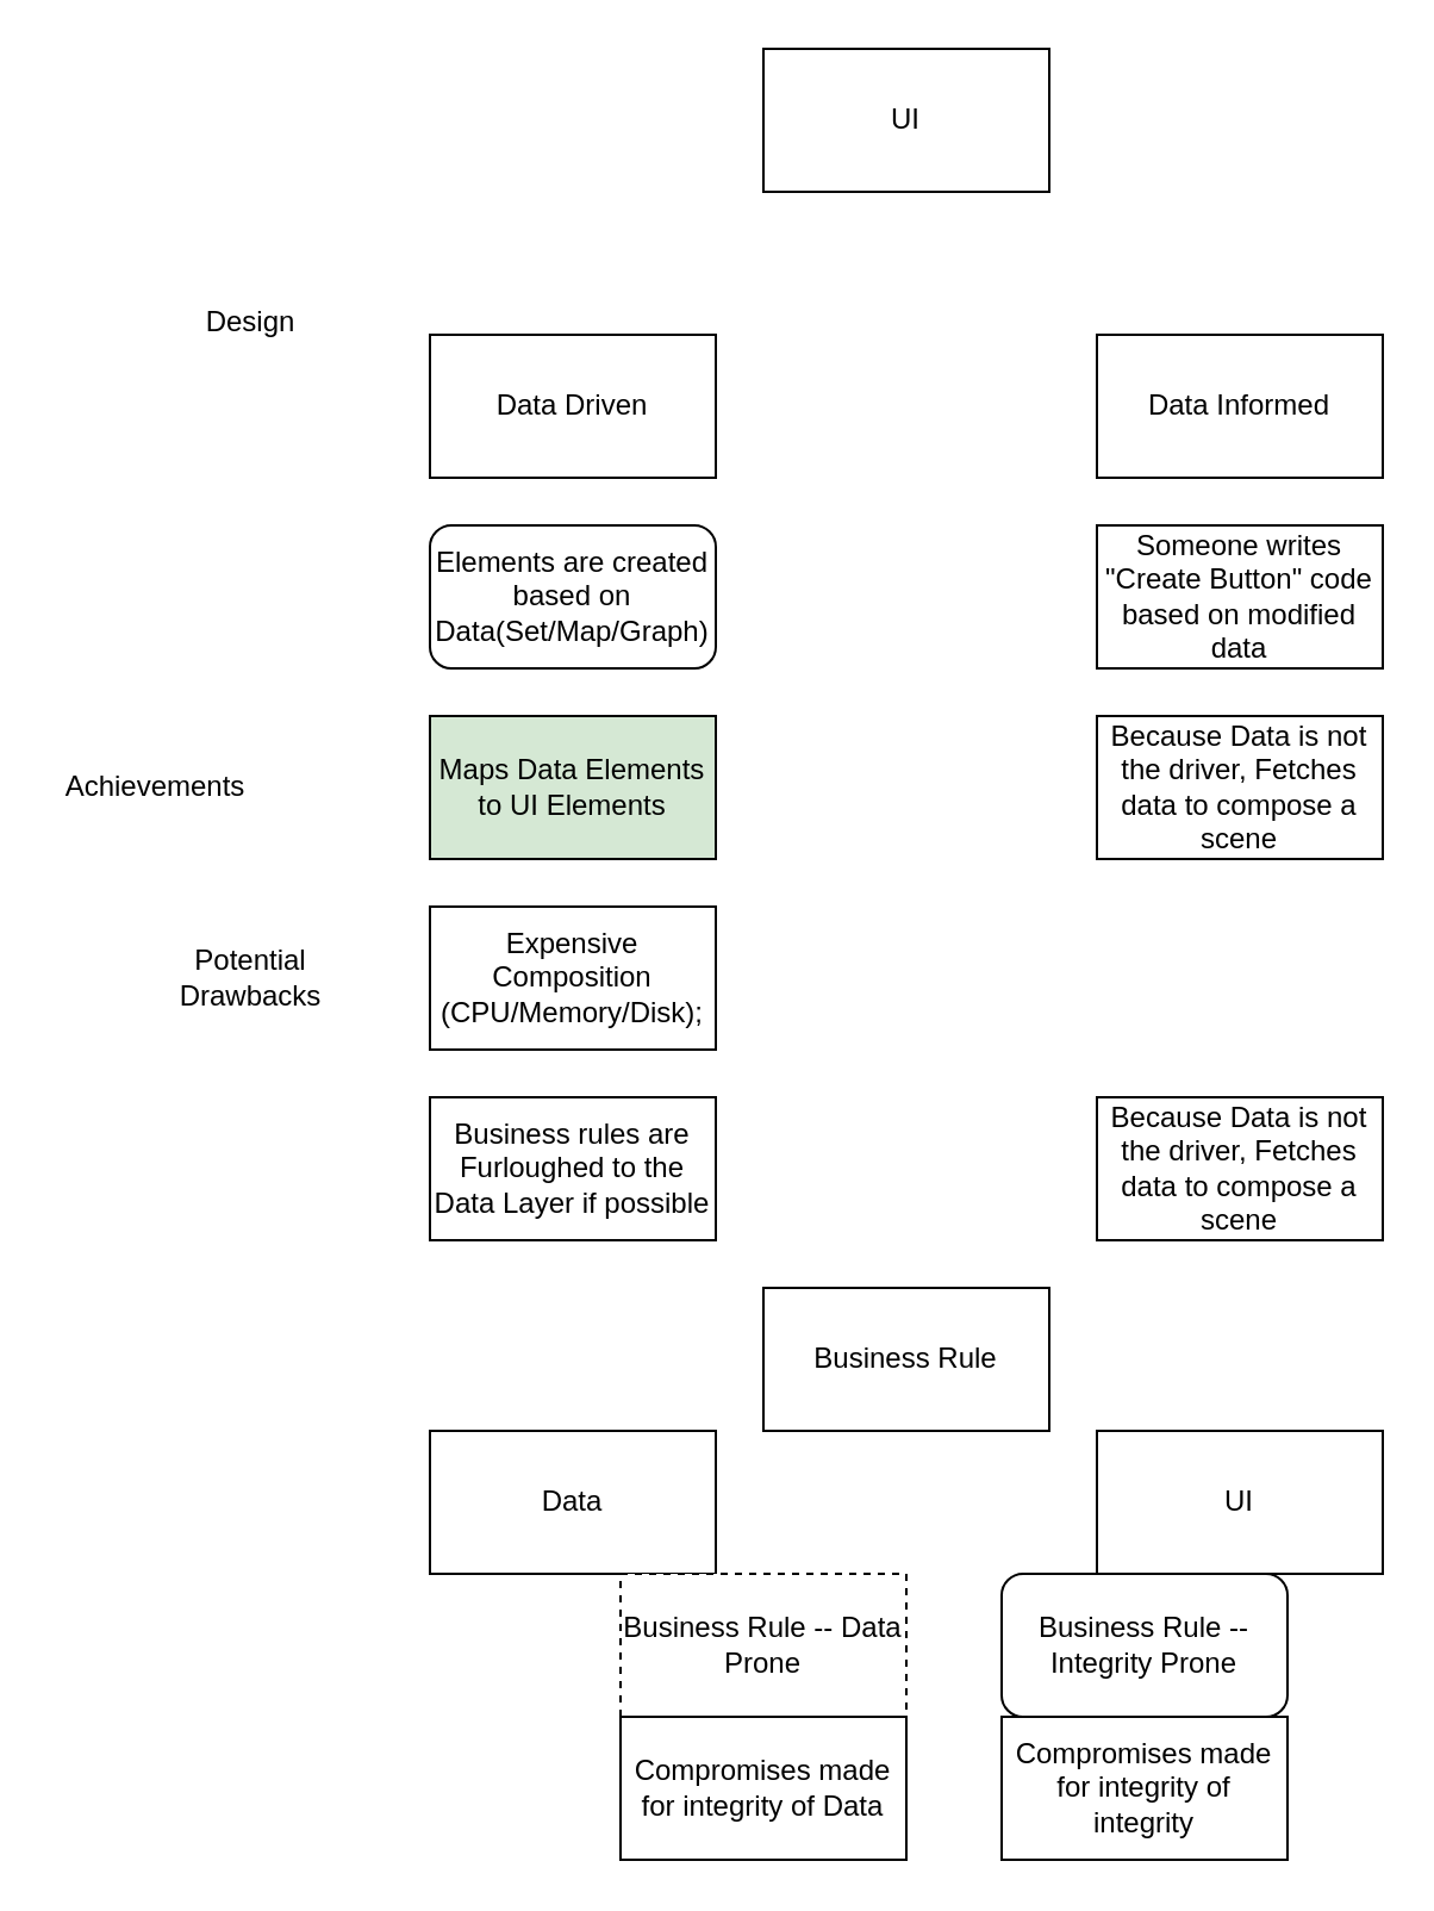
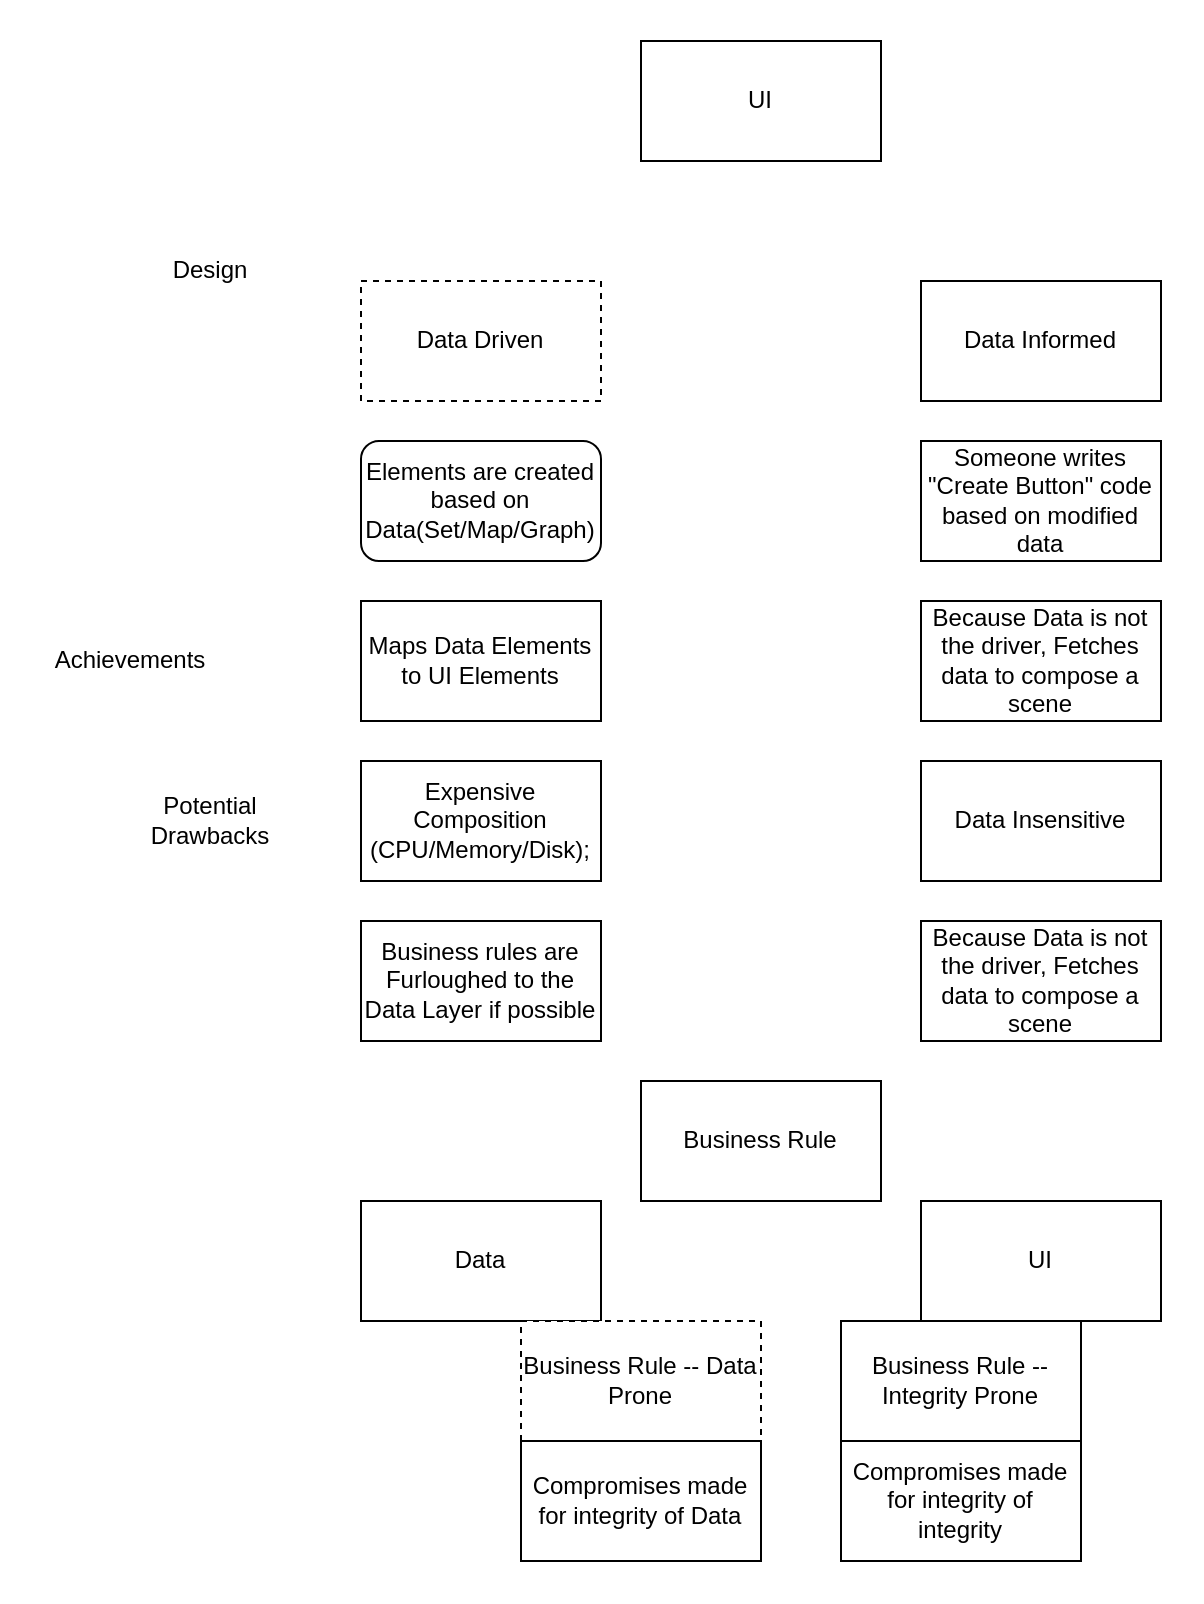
  <mxCell id="0" />
  <mxCell id="1" parent="0" />
  <mxCell id="2" value="UI" style="rounded=0;whiteSpace=wrap;html=1;" parent="1" vertex="1"><mxGeometry x="320" y="20" width="120" height="60" as="geometry" /></mxCell>
- <mxCell id="3" value="Data Driven" style="rounded=0;whiteSpace=wrap;html=1;" parent="1" vertex="1"><mxGeometry x="180" y="140" width="120" height="60" as="geometry" /></mxCell>
+ <mxCell id="3" value="Data Driven" style="rounded=0;whiteSpace=wrap;html=1;dashed=1;" parent="1" vertex="1"><mxGeometry x="180" y="140" width="120" height="60" as="geometry" /></mxCell>
  <mxCell id="4" value="Data Informed" style="rounded=0;whiteSpace=wrap;html=1;" parent="1" vertex="1"><mxGeometry x="460" y="140" width="120" height="60" as="geometry" /></mxCell>
  <mxCell id="5" value="Elements are created based on Data(Set/Map/Graph)" style="whiteSpace=wrap;html=1;rounded=1;" parent="1" vertex="1"><mxGeometry x="180" y="220" width="120" height="60" as="geometry" /></mxCell>
  <mxCell id="6" value="Business rules are Furloughed to the Data Layer if possible" style="rounded=0;whiteSpace=wrap;html=1;" parent="1" vertex="1"><mxGeometry x="180" y="460" width="120" height="60" as="geometry" /></mxCell>
  <mxCell id="7" value="Someone writes &quot;Create Button&quot; code based on modified data" style="rounded=0;whiteSpace=wrap;html=1;" parent="1" vertex="1"><mxGeometry x="460" y="220" width="120" height="60" as="geometry" /></mxCell>
  <mxCell id="8" value="Because Data is not the driver, Fetches data to compose a scene" style="rounded=0;whiteSpace=wrap;html=1;" parent="1" vertex="1"><mxGeometry x="460" y="300" width="120" height="60" as="geometry" /></mxCell>
- <mxCell id="9" value="Maps Data Elements to UI Elements" style="rounded=0;whiteSpace=wrap;html=1;fillColor=#d5e8d4;" parent="1" vertex="1"><mxGeometry x="180" y="300" width="120" height="60" as="geometry" /></mxCell>
+ <mxCell id="9" value="Maps Data Elements to UI Elements" style="rounded=0;whiteSpace=wrap;html=1;" parent="1" vertex="1"><mxGeometry x="180" y="300" width="120" height="60" as="geometry" /></mxCell>
  <mxCell id="10" value="Design" style="text;html=1;strokeColor=none;fillColor=none;align=center;verticalAlign=middle;whiteSpace=wrap;rounded=0;" parent="1" vertex="1"><mxGeometry x="60" y="125" width="90" height="20" as="geometry" /></mxCell>
  <mxCell id="11" value="Achievements" style="text;html=1;strokeColor=none;fillColor=none;align=center;verticalAlign=middle;whiteSpace=wrap;rounded=0;" parent="1" vertex="1"><mxGeometry x="20" y="320" width="90" height="20" as="geometry" /></mxCell>
  <mxCell id="12" value="Because Data is not the driver, Fetches data to compose a scene" style="rounded=0;whiteSpace=wrap;html=1;" parent="1" vertex="1"><mxGeometry x="460" y="460" width="120" height="60" as="geometry" /></mxCell>
+ <mxCell id="13" value="Data Insensitive" style="rounded=0;whiteSpace=wrap;html=1;" parent="1" vertex="1"><mxGeometry x="460" y="380" width="120" height="60" as="geometry" /></mxCell>
  <mxCell id="14" value="Expensive Composition (CPU/Memory/Disk);" style="rounded=0;whiteSpace=wrap;html=1;" parent="1" vertex="1"><mxGeometry x="180" y="380" width="120" height="60" as="geometry" /></mxCell>
  <mxCell id="15" value="Potential Drawbacks" style="text;html=1;strokeColor=none;fillColor=none;align=center;verticalAlign=middle;whiteSpace=wrap;rounded=0;" parent="1" vertex="1"><mxGeometry x="60" y="400" width="90" height="20" as="geometry" /></mxCell>
  <mxCell id="16" value="Business Rule" style="rounded=0;whiteSpace=wrap;html=1;" parent="1" vertex="1"><mxGeometry x="320" y="540" width="120" height="60" as="geometry" /></mxCell>
  <mxCell id="17" value="Data" style="rounded=0;whiteSpace=wrap;html=1;" parent="1" vertex="1"><mxGeometry x="180" y="600" width="120" height="60" as="geometry" /></mxCell>
  <mxCell id="18" value="UI" style="rounded=0;whiteSpace=wrap;html=1;" parent="1" vertex="1"><mxGeometry x="460" y="600" width="120" height="60" as="geometry" /></mxCell>
  <mxCell id="19" value="Business Rule -- Data Prone" style="rounded=0;whiteSpace=wrap;html=1;dashed=1;" parent="1" vertex="1"><mxGeometry x="260" y="660" width="120" height="60" as="geometry" /></mxCell>
- <mxCell id="20" value="Business Rule -- Integrity Prone" style="whiteSpace=wrap;html=1;rounded=1;" parent="1" vertex="1"><mxGeometry x="420" y="660" width="120" height="60" as="geometry" /></mxCell>
+ <mxCell id="20" value="Business Rule -- Integrity Prone" style="rounded=0;whiteSpace=wrap;html=1;" parent="1" vertex="1"><mxGeometry x="420" y="660" width="120" height="60" as="geometry" /></mxCell>
  <mxCell id="21" value="Compromises made for integrity of integrity" style="rounded=0;whiteSpace=wrap;html=1;" parent="1" vertex="1"><mxGeometry x="420" y="720" width="120" height="60" as="geometry" /></mxCell>
  <mxCell id="22" value="Compromises made for integrity of Data" style="rounded=0;whiteSpace=wrap;html=1;" parent="1" vertex="1"><mxGeometry x="260" y="720" width="120" height="60" as="geometry" /></mxCell>
